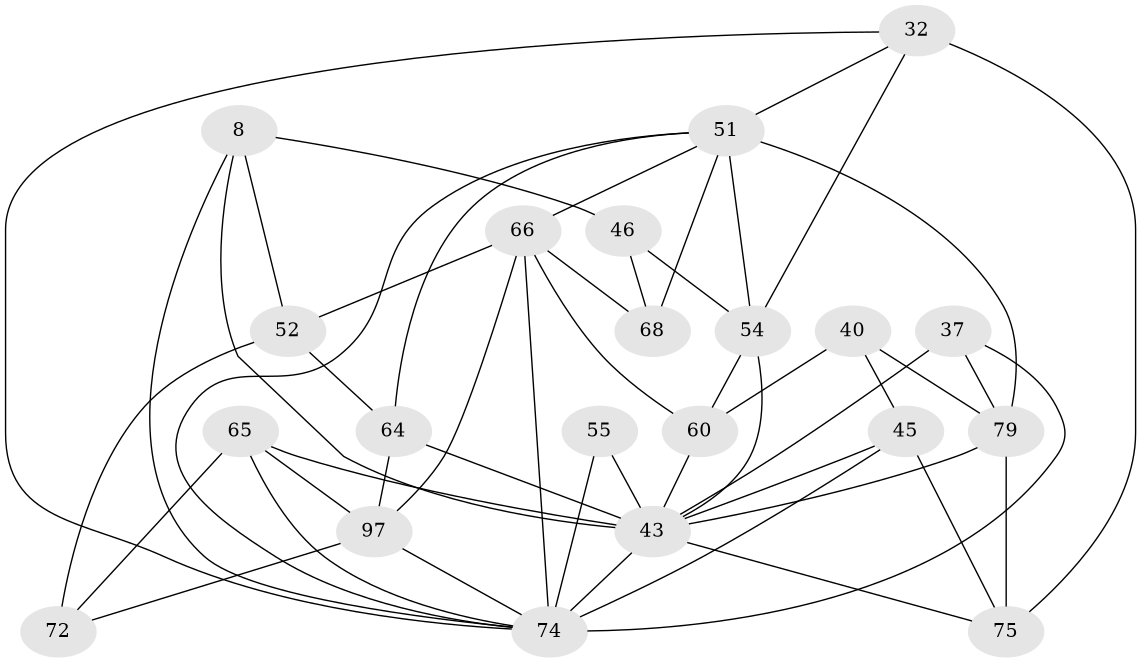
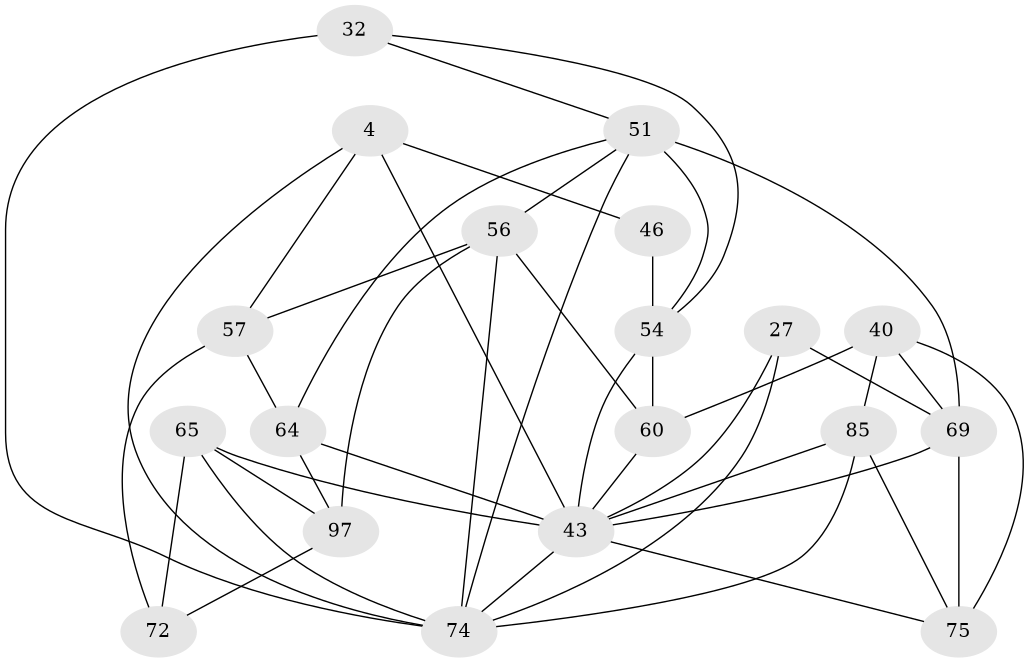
  graph {
    node [color=gray90 style=filled]
-   8 [super="+5"]
+   8 [super="+5" label=4]
    46
-   57 [label=52]
+   57
    n4 [label=43 super="+70+17+52+71+66"]
    74 [super="+13+14+62+61"]
-   68 [super="+27"]
    54 [super="+36+25+42"]
    72 [super="+12"]
    64 [super="+3+34+24"]
    75 [super="+31"]
    32 [super="+1"]
    51 [super="+41+47"]
-   69 [super="+4+48" label=79]
-   56 [super="+7+11+38" label=66]
+   69 [super="+4+48"]
+   56 [super="+7+11+38"]
    60 [super="+15"]
-   37
-   45 [super="+44+43"]
+   37 [label=27]
+   45 [super="+44+43" label=85]
    40
    n19 [label=97 super="+49"]
-   55 [super="+53"]
    65 [super="+30+58"]
    8 -- 46 [weight=2]
    8 -- 57
    8 -- n4 [weight=2]
    8 -- 74
-   46 -- 68
    46 -- 54
    57 -- 72
    57 -- 64
    n4 -- 74
    n4 -- 75
    54 -- n4 [weight=6]
    54 -- 60
    64 -- n4 [weight=5]
    64 -- n19
    32 -- 74 [weight=2]
    32 -- 54
-   32 -- 75 [weight=2]
+   40 -- 75 [weight=2]
    32 -- 51
    51 -- 74
-   51 -- 68 [weight=2]
    51 -- 54 [weight=3]
    51 -- 64
    51 -- 69 [weight=2]
    51 -- 56 [weight=2]
    69 -- n4 [weight=2]
    69 -- 75 [weight=2]
    56 -- 57
    56 -- 74 [weight=2]
-   56 -- 68
    56 -- 60 [weight=3]
    56 -- n19
    60 -- n4
    37 -- n4
    37 -- 74
    37 -- 69 [weight=2]
    45 -- n4
    45 -- 74 [weight=3]
    45 -- 75
    40 -- 69 [weight=2]
    40 -- 60
    40 -- 45
-   n19 -- 74
    n19 -- 72 [weight=2]
-   55 -- n4 [weight=5]
-   55 -- 74 [weight=3]
    65 -- n4 [weight=4]
    65 -- 74
    65 -- 72 [weight=2]
    65 -- n19
  }
